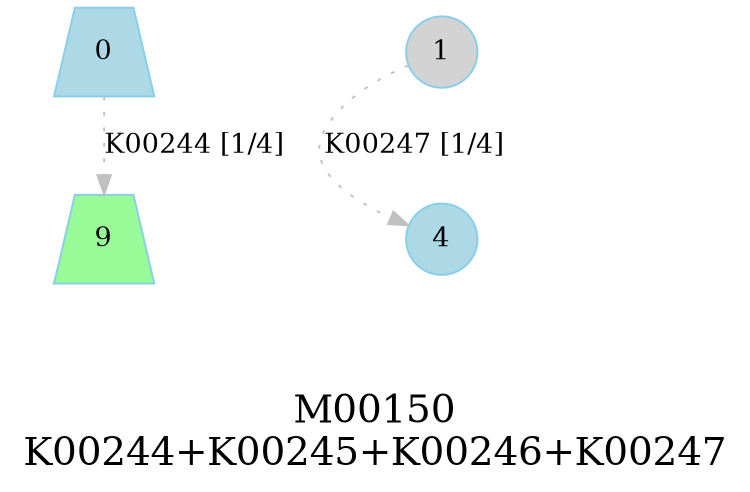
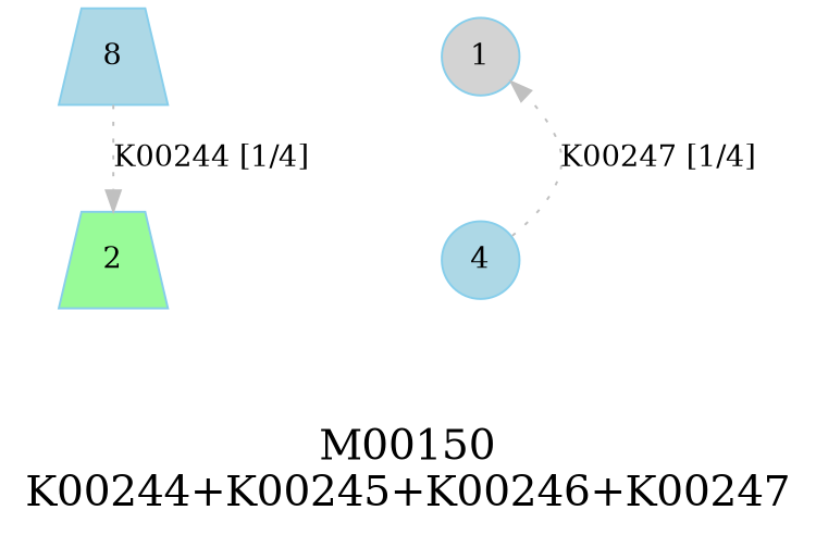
  digraph {
    fontsize=20
    label="M00150\nK00244+K00245+K00246+K00247"
    node [color=skyblue fillcolor=lightblue shape=trapezium style=filled]
    edge [color=grey style=dotted]
-   0 [height=.3 width=.3]
+   0 [height=.3 width=.3 label=8]
    1 [fillcolor=lightgrey height=.3 shape=circle width=.3]
-   2 [fillcolor=palegreen height=.3 width=.3 label=9]
+   2 [fillcolor=palegreen height=.3 width=.3]
    4 [height=.3 shape=circle width=.3]
    subgraph sub_1 {
      0
      1
      2
      4
    }
    0 -> 2 [label="K00244 [1/4]"]
-   1 -> 4 [label="K00247 [1/4]"]
+   4 -> 1 [label="K00247 [1/4]"]
  }
